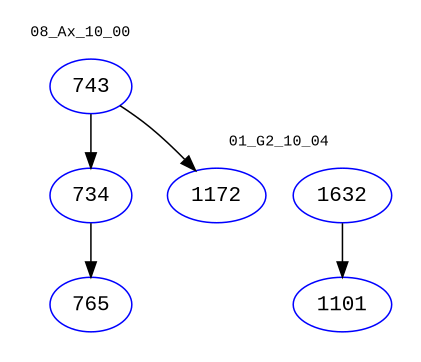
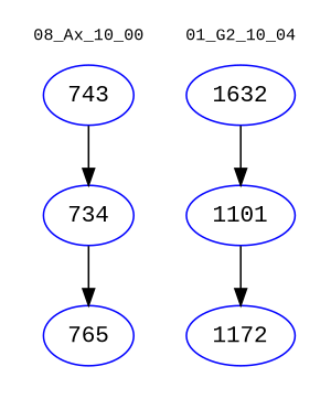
  digraph {
    fontname="Liberation Mono"
    node [color=blue fontname="Liberation Mono"]
    edge [color=black fontname="Liberation Mono"]
    n1 [label=743]
    n2 [label=734]
    n3 [label=765]
    n4 [label=1632]
    n5 [label=1101]
    n6 [label=1172]
    subgraph cluster_1 {
      color=white
      fontsize=10
      label="08_Ax_10_00"
      n1
      n2
      n3
    }
    subgraph cluster_2 {
      color=white
      fontsize=10
      label="01_G2_10_04"
      n4
      n5
      n6
    }
    n1 -> n2
    n2 -> n3
    n4 -> n5
-   n1 -> n6
+   n5 -> n6
  }
